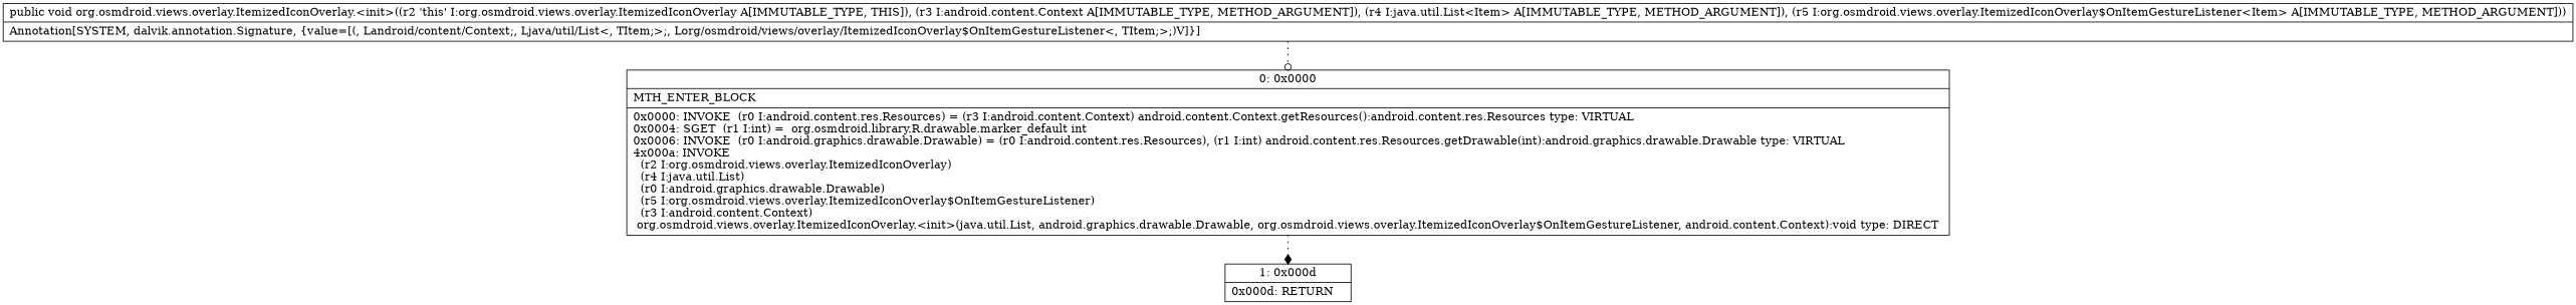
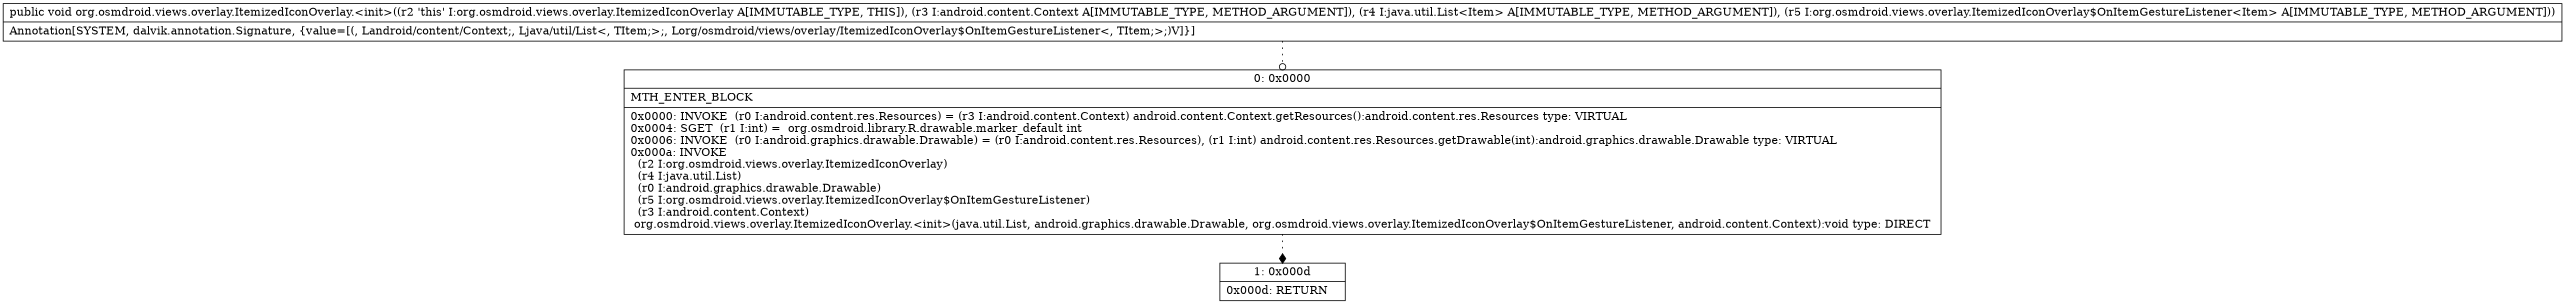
  digraph {
    node [shape=record]
    edge [style=dotted]
-   n1 [label="{0\:\ 0x0000|MTH_ENTER_BLOCK\l|0x0000: INVOKE  (r0 I:android.content.res.Resources) = (r3 I:android.content.Context) android.content.Context.getResources():android.content.res.Resources type: VIRTUAL \l0x0004: SGET  (r1 I:int) =  org.osmdroid.library.R.drawable.marker_default int \l0x0006: INVOKE  (r0 I:android.graphics.drawable.Drawable) = (r0 I:android.content.res.Resources), (r1 I:int) android.content.res.Resources.getDrawable(int):android.graphics.drawable.Drawable type: VIRTUAL \l4x000a: INVOKE  \l  (r2 I:org.osmdroid.views.overlay.ItemizedIconOverlay)\l  (r4 I:java.util.List)\l  (r0 I:android.graphics.drawable.Drawable)\l  (r5 I:org.osmdroid.views.overlay.ItemizedIconOverlay$OnItemGestureListener)\l  (r3 I:android.content.Context)\l org.osmdroid.views.overlay.ItemizedIconOverlay.\<init\>(java.util.List, android.graphics.drawable.Drawable, org.osmdroid.views.overlay.ItemizedIconOverlay$OnItemGestureListener, android.content.Context):void type: DIRECT \l}"]
+   n1 [label="{0\:\ 0x0000|MTH_ENTER_BLOCK\l|0x0000: INVOKE  (r0 I:android.content.res.Resources) = (r3 I:android.content.Context) android.content.Context.getResources():android.content.res.Resources type: VIRTUAL \l0x0004: SGET  (r1 I:int) =  org.osmdroid.library.R.drawable.marker_default int \l0x0006: INVOKE  (r0 I:android.graphics.drawable.Drawable) = (r0 I:android.content.res.Resources), (r1 I:int) android.content.res.Resources.getDrawable(int):android.graphics.drawable.Drawable type: VIRTUAL \l0x000a: INVOKE  \l  (r2 I:org.osmdroid.views.overlay.ItemizedIconOverlay)\l  (r4 I:java.util.List)\l  (r0 I:android.graphics.drawable.Drawable)\l  (r5 I:org.osmdroid.views.overlay.ItemizedIconOverlay$OnItemGestureListener)\l  (r3 I:android.content.Context)\l org.osmdroid.views.overlay.ItemizedIconOverlay.\<init\>(java.util.List, android.graphics.drawable.Drawable, org.osmdroid.views.overlay.ItemizedIconOverlay$OnItemGestureListener, android.content.Context):void type: DIRECT \l}"]
    n2 [label="{1\:\ 0x000d|0x000d: RETURN   \l}"]
    n3 [label="{public void org.osmdroid.views.overlay.ItemizedIconOverlay.\<init\>((r2 'this' I:org.osmdroid.views.overlay.ItemizedIconOverlay A[IMMUTABLE_TYPE, THIS]), (r3 I:android.content.Context A[IMMUTABLE_TYPE, METHOD_ARGUMENT]), (r4 I:java.util.List\<Item\> A[IMMUTABLE_TYPE, METHOD_ARGUMENT]), (r5 I:org.osmdroid.views.overlay.ItemizedIconOverlay$OnItemGestureListener\<Item\> A[IMMUTABLE_TYPE, METHOD_ARGUMENT]))  | Annotation[SYSTEM, dalvik.annotation.Signature, \{value=[(, Landroid\/content\/Context;, Ljava\/util\/List\<, TItem;\>;, Lorg\/osmdroid\/views\/overlay\/ItemizedIconOverlay$OnItemGestureListener\<, TItem;\>;)V]\}]\l}"]
    n1 -> n2 [arrowhead=diamond]
    n3 -> n1 [arrowhead=odot]
  }
